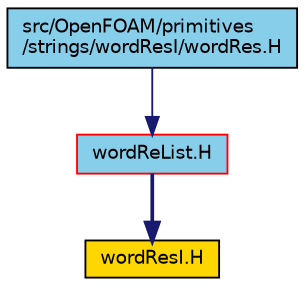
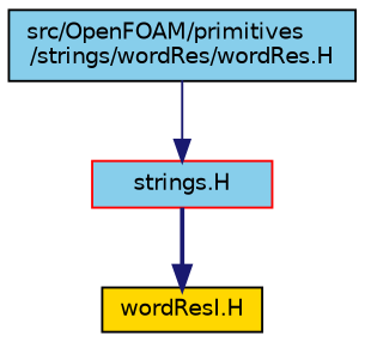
  digraph {
    node [color=black fillcolor=skyblue fontname=Helvetica fontsize=10 shape=record style=filled]
    edge [color=midnightblue fontname=Helvetica fontsize=10 labelfontname=Helvetica labelfontsize=10]
-   n1 [fontcolor=black height=0.2 label="src/OpenFOAM/primitives\l/strings/wordResI/wordRes.H" width=0.4]
-   n2 [color=red height=0.2 label="wordReList.H" width=0.4]
+   n1 [fontcolor=black height=0.2 label="src/OpenFOAM/primitives\l/strings/wordRes/wordRes.H" width=0.4]
+   n2 [color=red height=0.2 label="strings.H" width=0.4]
    n3 [fillcolor=gold height=0.2 label="wordResI.H" width=0.4]
    n1 -> n2 [style=solid]
    n2 -> n3 [style=bold]
  }
